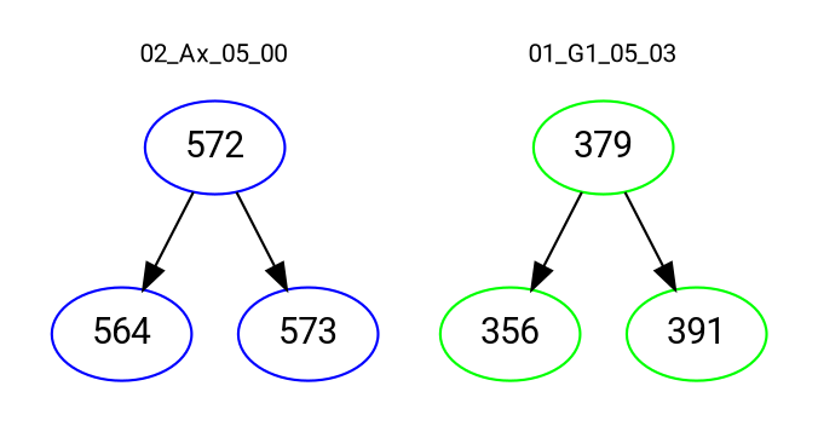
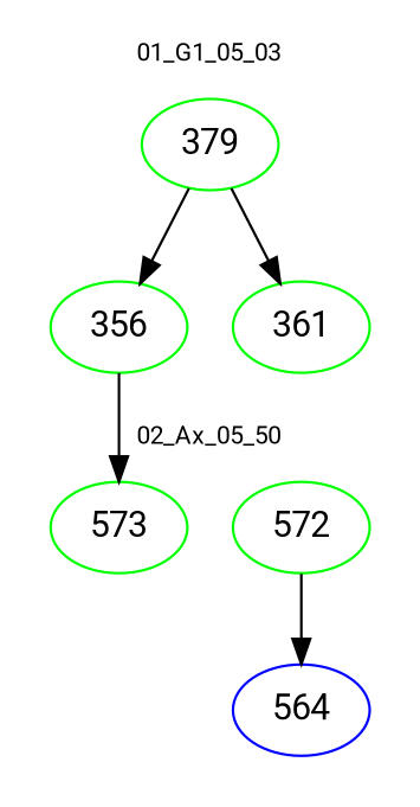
  digraph {
    fontname=Roboto
    node [color=green fontname=Roboto]
    edge [color=black fontname=Roboto]
-   n1 [color=blue label=572]
+   n1 [label=572]
    n2 [color=blue label=564]
-   n3 [color=blue label=573]
+   n3 [label=573]
    n4 [label=379]
    n5 [label=356]
-   n6 [label=391]
+   n6 [label=361]
    subgraph cluster_1 {
      color=white
      fontsize=10
-     label="02_Ax_05_00"
+     label="02_Ax_05_50"
      n1
      n2
      n3
    }
    subgraph cluster_2 {
      color=white
      fontsize=10
      label="01_G1_05_03"
      n4
      n5
      n6
    }
    n1 -> n2
-   n1 -> n3
+   n5 -> n3
    n4 -> n5
    n4 -> n6
  }
